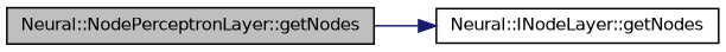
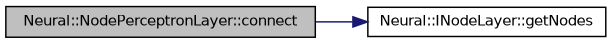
  digraph {
    rankdir=LR
    node [color=black fontname=Helvetica fontsize=10 shape=record style=filled]
-   n1 [fillcolor=grey75 fontcolor=black height=0.2 label="Neural::NodePerceptronLayer::getNodes" width=0.4]
+   n1 [fillcolor=grey75 fontcolor=black height=0.2 label="Neural::NodePerceptronLayer::connect" width=0.4]
    n2 [fillcolor=white height=0.2 label="Neural::INodeLayer::getNodes" width=0.4]
    n1 -> n2 [color=midnightblue fontname=Helvetica fontsize=10 labelfontname=Helvetica labelfontsize=10 style=solid]
  }
